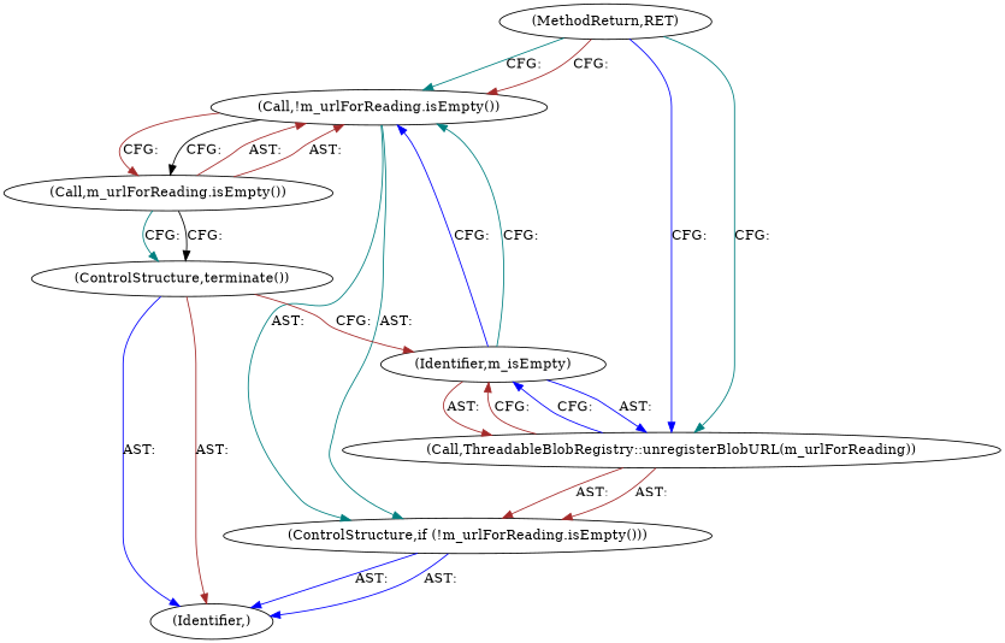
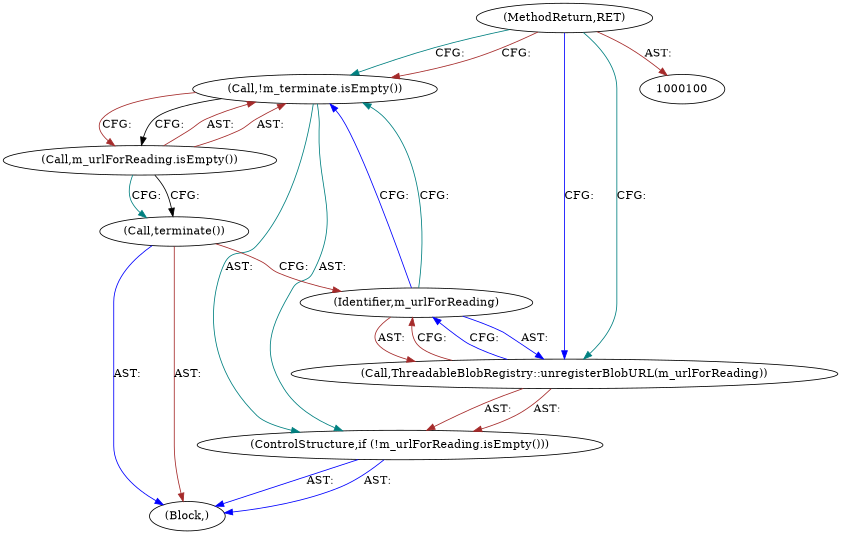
  digraph {
    edge [color=brown]
    n1 [label="(MethodReturn,RET)"]
-   n2 [label="(Call,!m_urlForReading.isEmpty())"]
+   n2 [label="(Call,!m_terminate.isEmpty())"]
    n3 [label="(Call,ThreadableBlobRegistry::unregisterBlobURL(m_urlForReading))"]
+   1000100
    n5 [label="(Call,m_urlForReading.isEmpty())"]
    n6 [label="(ControlStructure,if (!m_urlForReading.isEmpty()))"]
-   n7 [label="(Identifier,m_isEmpty)"]
-   n8 [label="(Identifier,)"]
-   n9 [label="(ControlStructure,terminate())"]
+   n7 [label="(Identifier,m_urlForReading)"]
+   n8 [label="(Block,)"]
+   n9 [label="(Call,terminate())"]
    n1 -> n2 [color=teal label="CFG: "]
    n1 -> n2 [label="CFG: "]
    n1 -> n3 [color=blue label="CFG: "]
    n1 -> n3 [color=teal label="CFG: "]
+   n1 -> 1000100 [label="AST: "]
    n2 -> n5 [label="CFG: "]
    n2 -> n5 [color=black label="CFG: "]
    n2 -> n6 [color=teal label="AST: "]
    n2 -> n6 [color=teal label="AST: "]
    n3 -> n6 [label="AST: "]
    n3 -> n6 [label="AST: "]
    n3 -> n7 [label="CFG: "]
    n3 -> n7 [color=blue label="CFG: "]
    n5 -> n2 [label="AST: "]
    n5 -> n2 [label="AST: "]
    n5 -> n9 [color=teal label="CFG: "]
    n5 -> n9 [color=black label="CFG: "]
    n6 -> n8 [color=blue label="AST: "]
    n6 -> n8 [color=blue label="AST: "]
    n7 -> n2 [color=teal label="CFG: "]
    n7 -> n2 [color=blue label="CFG: "]
    n7 -> n3 [color=blue label="AST: "]
    n7 -> n3 [label="AST: "]
    n9 -> n7 [label="CFG: "]
    n9 -> n8 [color=blue label="AST: "]
    n9 -> n8 [label="AST: "]
  }
